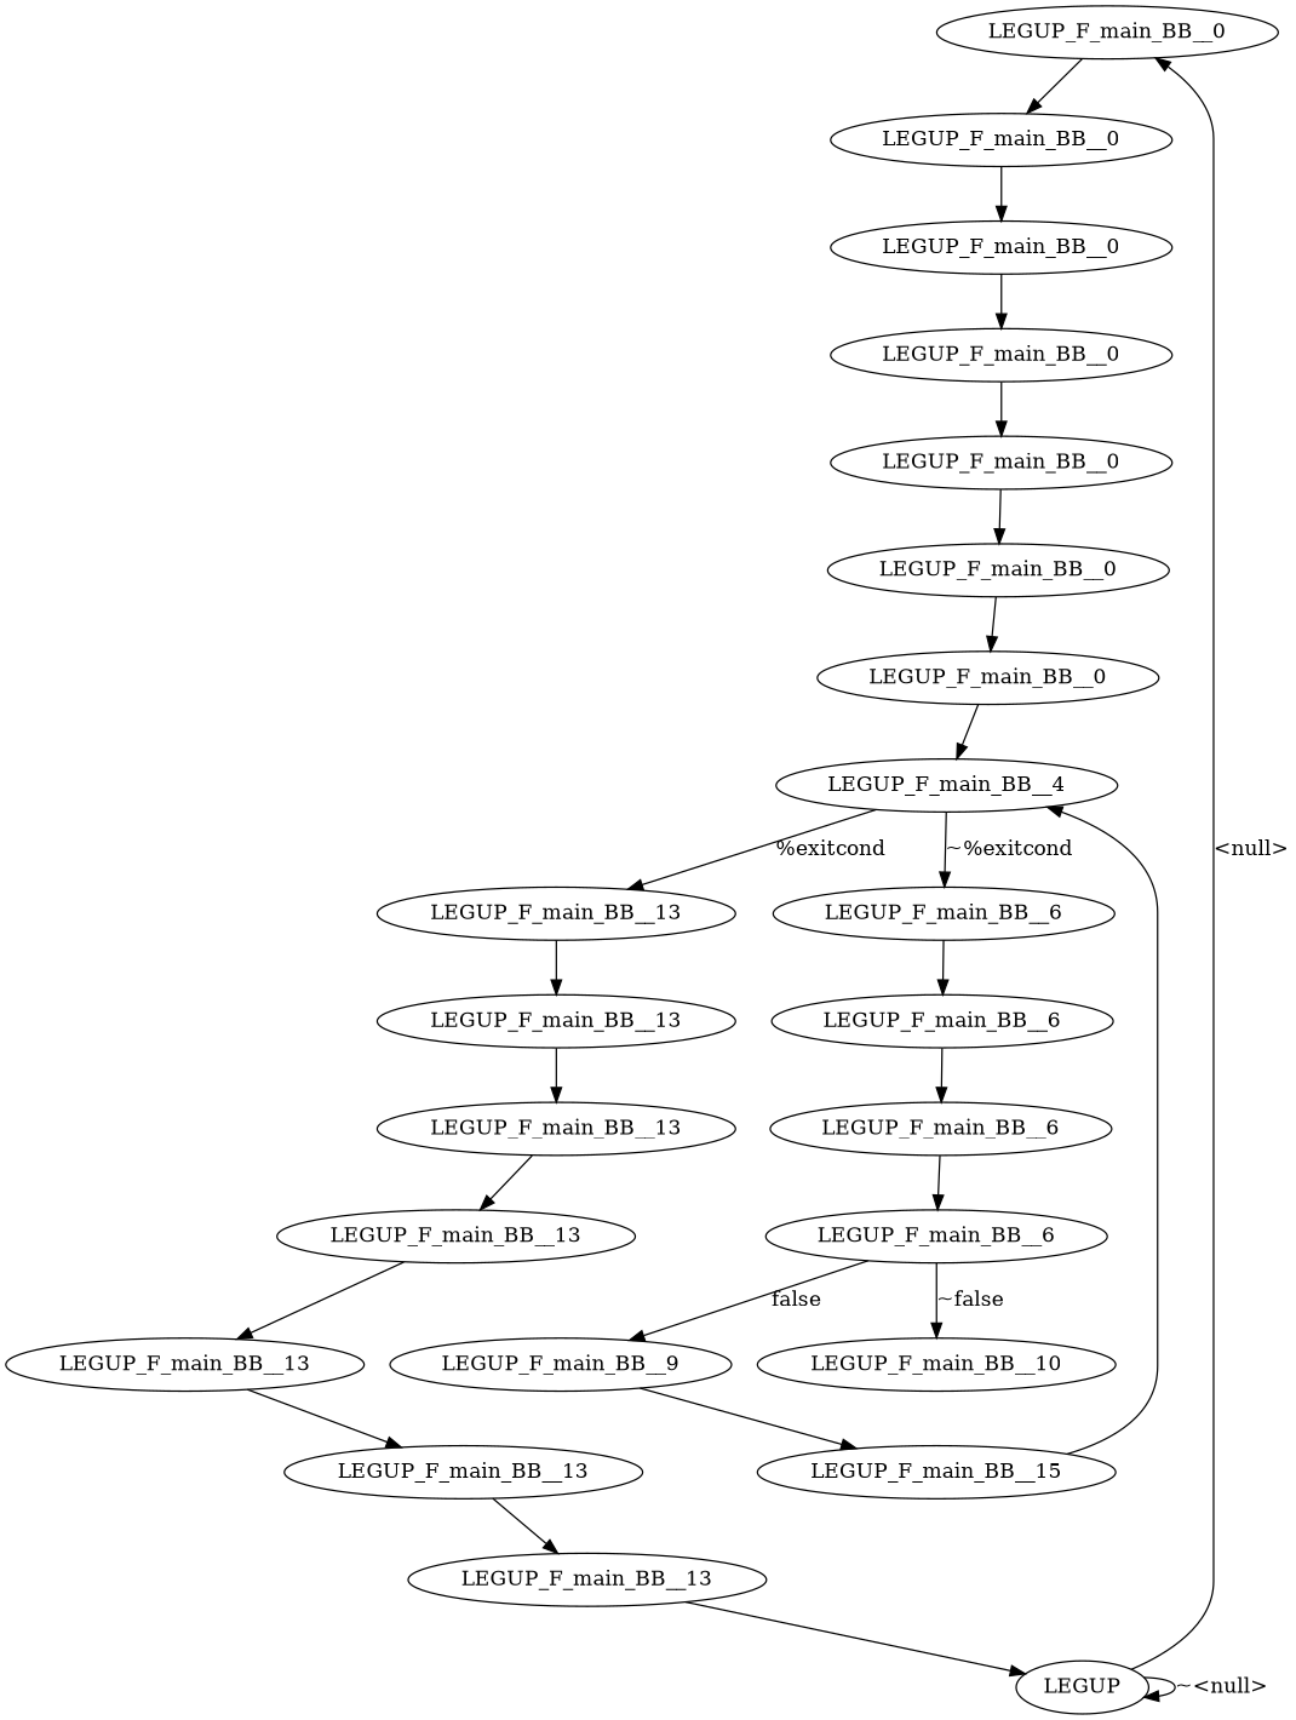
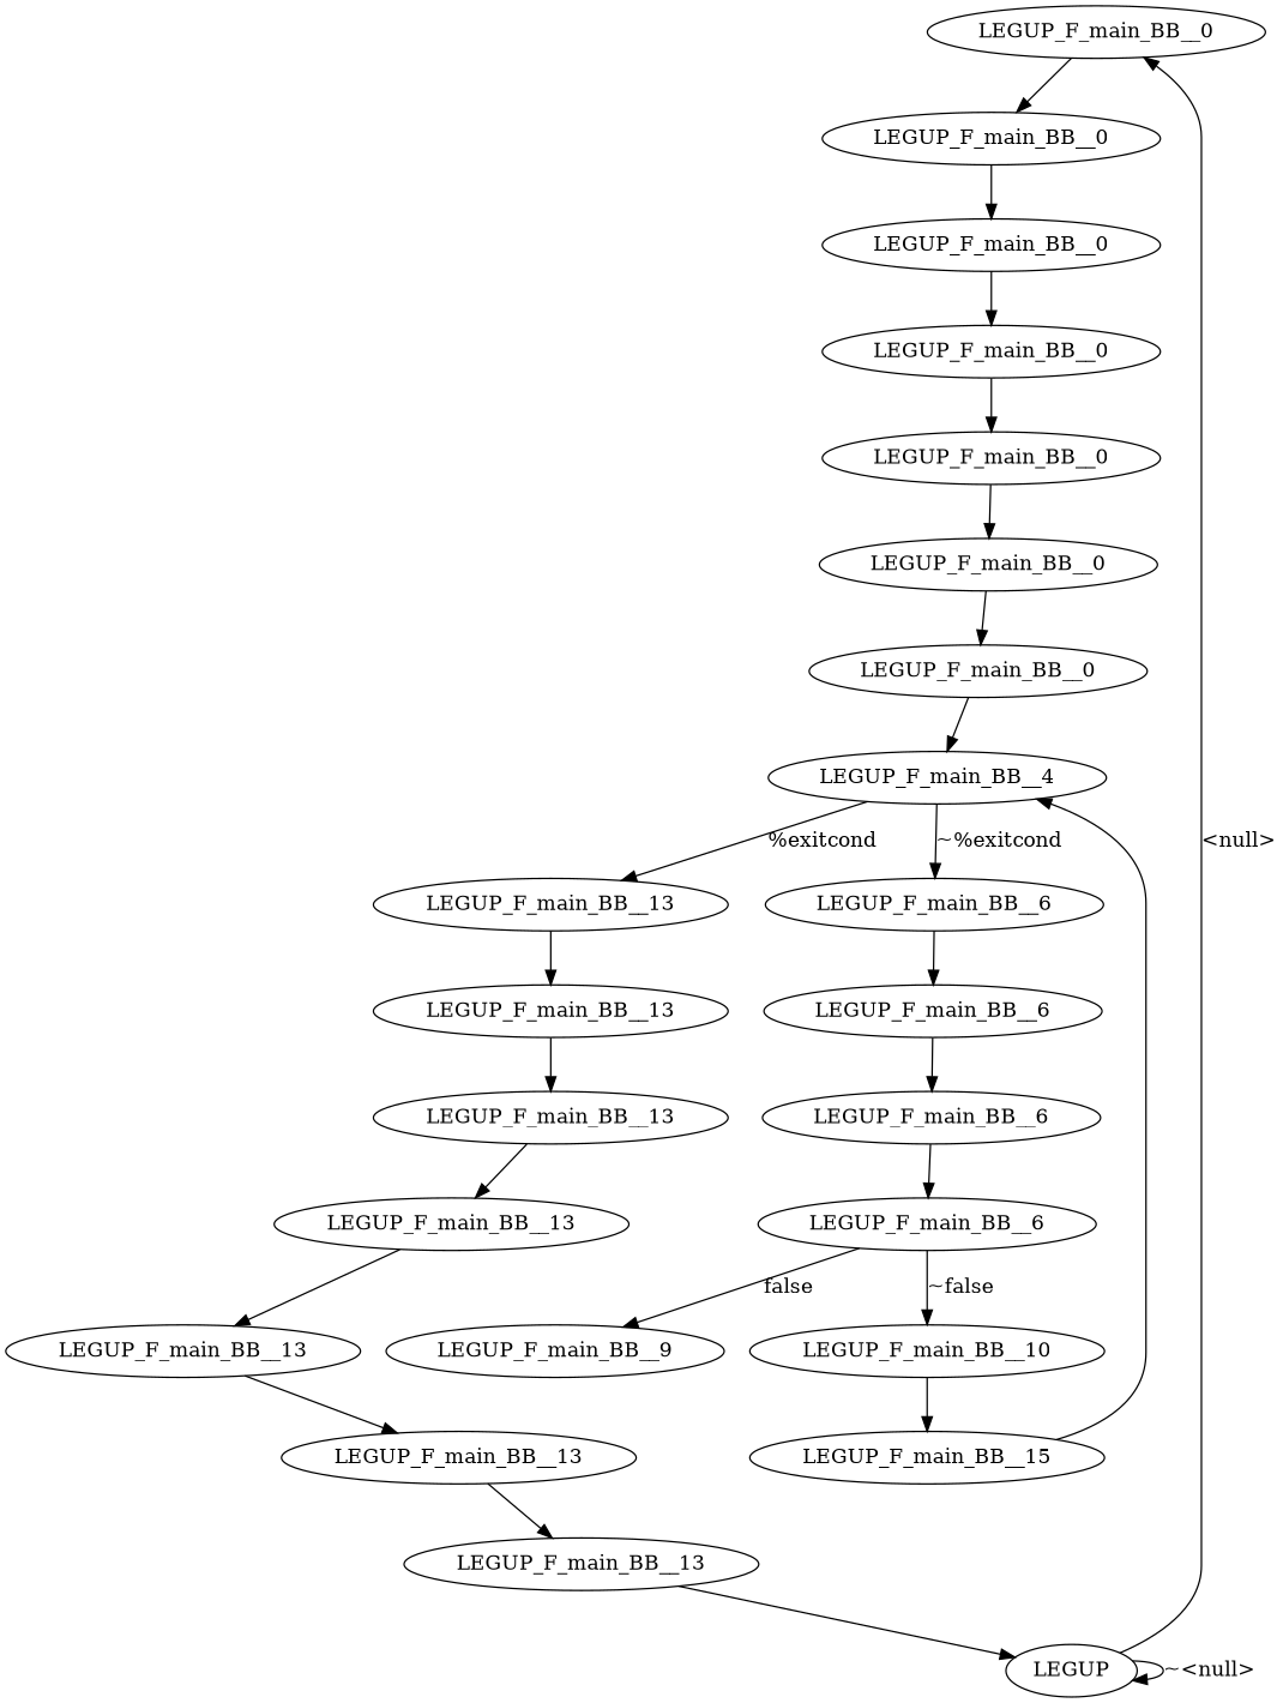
  digraph {
    n1 [label=LEGUP_F_main_BB__0]
    n2 [label=LEGUP_F_main_BB__0]
    n3 [label=LEGUP_F_main_BB__0]
    n4 [label=LEGUP]
    n5 [label=LEGUP_F_main_BB__0]
    n6 [label=LEGUP_F_main_BB__0]
    n7 [label=LEGUP_F_main_BB__0]
    n8 [label=LEGUP_F_main_BB__0]
    n9 [label=LEGUP_F_main_BB__4]
    n10 [label=LEGUP_F_main_BB__13]
    n11 [label=LEGUP_F_main_BB__6]
    n12 [label=LEGUP_F_main_BB__13]
    n13 [label=LEGUP_F_main_BB__6]
    n14 [label=LEGUP_F_main_BB__13]
    n15 [label=LEGUP_F_main_BB__6]
    n16 [label=LEGUP_F_main_BB__6]
    n17 [label=LEGUP_F_main_BB__9]
    n18 [label=LEGUP_F_main_BB__10]
    n19 [label=LEGUP_F_main_BB__15]
    n20 [label=LEGUP_F_main_BB__13]
    n21 [label=LEGUP_F_main_BB__13]
    n22 [label=LEGUP_F_main_BB__13]
    n23 [label=LEGUP_F_main_BB__13]
    n1 -> n2
    n2 -> n3
    n3 -> n5
    n4 -> n1 [label="<null>"]
    n4 -> n4 [label="~<null>"]
    n5 -> n6
    n6 -> n7
    n7 -> n8
    n8 -> n9
    n9 -> n10 [label="%exitcond"]
    n9 -> n11 [label="~%exitcond"]
    n10 -> n12
    n11 -> n13
    n12 -> n14
    n13 -> n15
    n14 -> n20
    n15 -> n16
    n16 -> n17 [label=false]
    n16 -> n18 [label="~false"]
-   n17 -> n19
+   n18 -> n19
    n19 -> n9
    n20 -> n21
    n21 -> n22
    n22 -> n23
    n23 -> n4
  }
